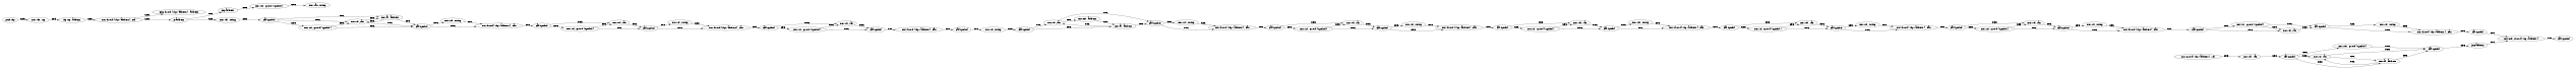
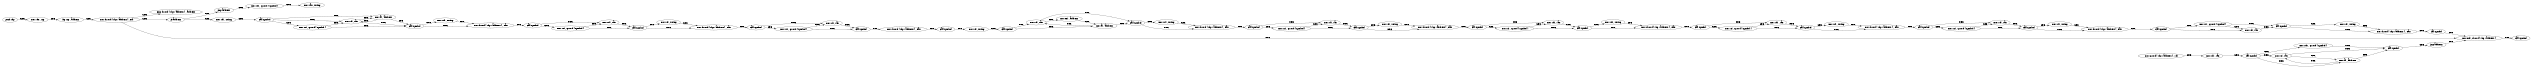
  digraph {
    rankdir=LR
    n1 [label="push rbp"]
    n2 [label="mov rdx , rsp"]
    n3 [label="rbp rsp , address"]
    n4 [label="mov dword [ rbp - address ] , edi"]
    n5 [label="cmp dword [ rbp - address ] , address"]
    n6 [label="je address"]
    n7 [label="mov edi , dword [ rbp - address ]"]
    n8 [label="mov rdi , string"]
    n9 [label="jmp address"]
    n10 [label="call symbol"]
    n11 [label="call symbol"]
    n12 [label="mov rdi , qword [ symbol ]"]
    n13 [label="mov rsi , qword [ symbol ]"]
    n14 [label="mov rdi , rax"]
    n15 [label="mov al , address"]
    n16 [label="mov rax , string"]
    n17 [label="call symbol"]
    n18 [label="mov rdi , string"]
    n19 [label="mov dword [ rbp - address ] , eax"]
    n20 [label="call symbol"]
    n21 [label="mov rsi , qword [ symbol ]"]
    n22 [label="mov rdi , rax"]
    n23 [label="call symbol"]
    n24 [label="mov rdi , string"]
    n25 [label="mov dword [ rbp - address ] , eax"]
    n26 [label="call symbol"]
    n27 [label="mov rsi , qword [ symbol ]"]
    n28 [label="mov rdi , rax"]
    n29 [label="call symbol"]
    n30 [label="mov dword [ rbp - address ] , eax"]
    n31 [label="call symbol"]
    n32 [label="mov rdi , string"]
    n33 [label="call symbol"]
    n34 [label="mov rdi , rax"]
    n35 [label="mov al , address"]
    n36 [label="mov esi , address"]
    n37 [label="call symbol"]
    n38 [label="mov rdi , string"]
    n39 [label="mov dword [ rbp - address ] , eax"]
    n40 [label="call symbol"]
    n41 [label="mov rsi , qword [ symbol ]"]
    n42 [label="mov rdi , rax"]
    n43 [label="call symbol"]
    n44 [label="mov rdi , string"]
    n45 [label="mov dword [ rbp - address ] , eax"]
    n46 [label="call symbol"]
    n47 [label="mov rsi , qword [ symbol ]"]
    n48 [label="mov rdi , rax"]
    n49 [label="call symbol"]
    n50 [label="mov rdi , string"]
    n51 [label="mov dword [ rbp - address ] , eax"]
    n52 [label="call symbol"]
    n53 [label="mov rsi , qword [ symbol ]"]
    n54 [label="mov rdi , rax"]
    n55 [label="call symbol"]
    n56 [label="mov rdi , string"]
    n57 [label="mov dword [ rbp - address ] , eax"]
    n58 [label="call symbol"]
    n59 [label="mov rsi , qword [ symbol ]"]
    n60 [label="mov rdi , rax"]
    n61 [label="call symbol"]
    n62 [label="mov rdi , string"]
    n63 [label="mov dword [ rbp - address ] , eax"]
    n64 [label="call symbol"]
    n65 [label="mov rsi , qword [ symbol ]"]
    n66 [label="mov rdi , rax"]
    n67 [label="call symbol"]
    n68 [label="mov rdi , string"]
    n69 [label="mov dword [ rbp - address ] , eax"]
    n70 [label="call symbol"]
    n71 [label="mov qword [ rbp - address ] , rdi"]
    n72 [label="mov rdi , rax"]
    n73 [label="call symbol"]
    n74 [label="mov rdx , qword [ symbol ]"]
    n75 [label="mov rsi , rax"]
    n76 [label="mov al , address"]
    n77 [label="call symbol"]
    n78 [label="jmp address"]
    n1 -> n2 [label=CFG]
    n2 -> n3 [label=CFG]
    n3 -> n4 [label=CFG]
    n4 -> n5 [label=CFG]
    n4 -> n6 [label=CFG]
+   n4 -> n7 [label=DFG]
    n6 -> n8 [label=CFG]
    n6 -> n9 [label=CFG]
    n7 -> n10 [label=DFG]
    n8 -> n11 [label=CFG]
    n9 -> n12 [label=CFG]
    n11 -> n13 [label=CFG]
    n11 -> n14 [label=DFG]
    n11 -> n15 [label=DFG]
    n12 -> n16 [label=CFG]
    n13 -> n14 [label=CFG]
    n13 -> n17 [label=DFG]
    n14 -> n15 [label=CFG]
    n14 -> n17 [label=DFG]
    n15 -> n14 [label=DFG]
    n15 -> n17 [label=CFG]
    n17 -> n18 [label=CFG]
    n17 -> n19 [label=DFG]
    n18 -> n19 [label=CFG]
    n19 -> n20 [label=CFG]
    n20 -> n21 [label=CFG]
    n20 -> n22 [label=DFG]
    n21 -> n22 [label=CFG]
    n21 -> n23 [label=DFG]
    n22 -> n23 [label=DFG]
    n23 -> n24 [label=CFG]
    n23 -> n25 [label=DFG]
    n24 -> n25 [label=CFG]
    n25 -> n26 [label=CFG]
    n26 -> n27 [label=CFG]
    n26 -> n28 [label=DFG]
    n27 -> n28 [label=CFG]
    n27 -> n29 [label=DFG]
    n28 -> n29 [label=DFG]
    n29 -> n30 [label=DFG]
    n30 -> n31 [label=CFG]
    n31 -> n32 [label=CFG]
    n32 -> n33 [label=CFG]
    n33 -> n34 [label=DFG]
    n33 -> n35 [label=DFG]
    n34 -> n36 [label=CFG]
    n34 -> n37 [label=DFG]
    n35 -> n34 [label=DFG]
    n35 -> n37 [label=CFG]
    n36 -> n35 [label=CFG]
    n37 -> n38 [label=CFG]
    n37 -> n39 [label=DFG]
    n38 -> n39 [label=CFG]
    n39 -> n40 [label=CFG]
    n40 -> n41 [label=CFG]
    n40 -> n42 [label=DFG]
    n41 -> n42 [label=CFG]
    n41 -> n43 [label=DFG]
    n42 -> n43 [label=DFG]
    n43 -> n44 [label=CFG]
    n43 -> n45 [label=DFG]
    n44 -> n45 [label=CFG]
    n45 -> n46 [label=CFG]
    n46 -> n47 [label=CFG]
    n46 -> n48 [label=DFG]
    n47 -> n48 [label=CFG]
    n47 -> n49 [label=DFG]
    n48 -> n49 [label=DFG]
    n49 -> n50 [label=CFG]
    n49 -> n51 [label=DFG]
    n50 -> n51 [label=CFG]
    n51 -> n52 [label=CFG]
    n52 -> n53 [label=CFG]
    n52 -> n54 [label=DFG]
    n53 -> n54 [label=CFG]
    n53 -> n55 [label=DFG]
    n54 -> n55 [label=DFG]
    n55 -> n56 [label=CFG]
    n55 -> n57 [label=DFG]
    n56 -> n57 [label=CFG]
    n57 -> n58 [label=CFG]
    n58 -> n59 [label=CFG]
    n58 -> n60 [label=DFG]
    n59 -> n60 [label=CFG]
    n59 -> n61 [label=DFG]
    n60 -> n61 [label=DFG]
    n61 -> n62 [label=CFG]
    n61 -> n63 [label=DFG]
    n62 -> n63 [label=CFG]
    n63 -> n64 [label=CFG]
    n64 -> n65 [label=CFG]
    n64 -> n66 [label=DFG]
    n65 -> n66 [label=CFG]
    n65 -> n67 [label=DFG]
    n66 -> n67 [label=DFG]
    n67 -> n68 [label=CFG]
    n67 -> n69 [label=DFG]
    n68 -> n69 [label=CFG]
    n69 -> n70 [label=CFG]
    n70 -> n7 [label=CFG]
    n71 -> n72 [label=CFG]
    n72 -> n73 [label=CFG]
    n73 -> n74 [label=CFG]
    n73 -> n75 [label=DFG]
    n73 -> n76 [label=DFG]
    n74 -> n77 [label=DFG]
    n75 -> n76 [label=CFG]
    n75 -> n77 [label=DFG]
    n76 -> n75 [label=DFG]
    n76 -> n77 [label=CFG]
    n77 -> n78 [label=CFG]
    n78 -> n7 [label=CFG]
  }
